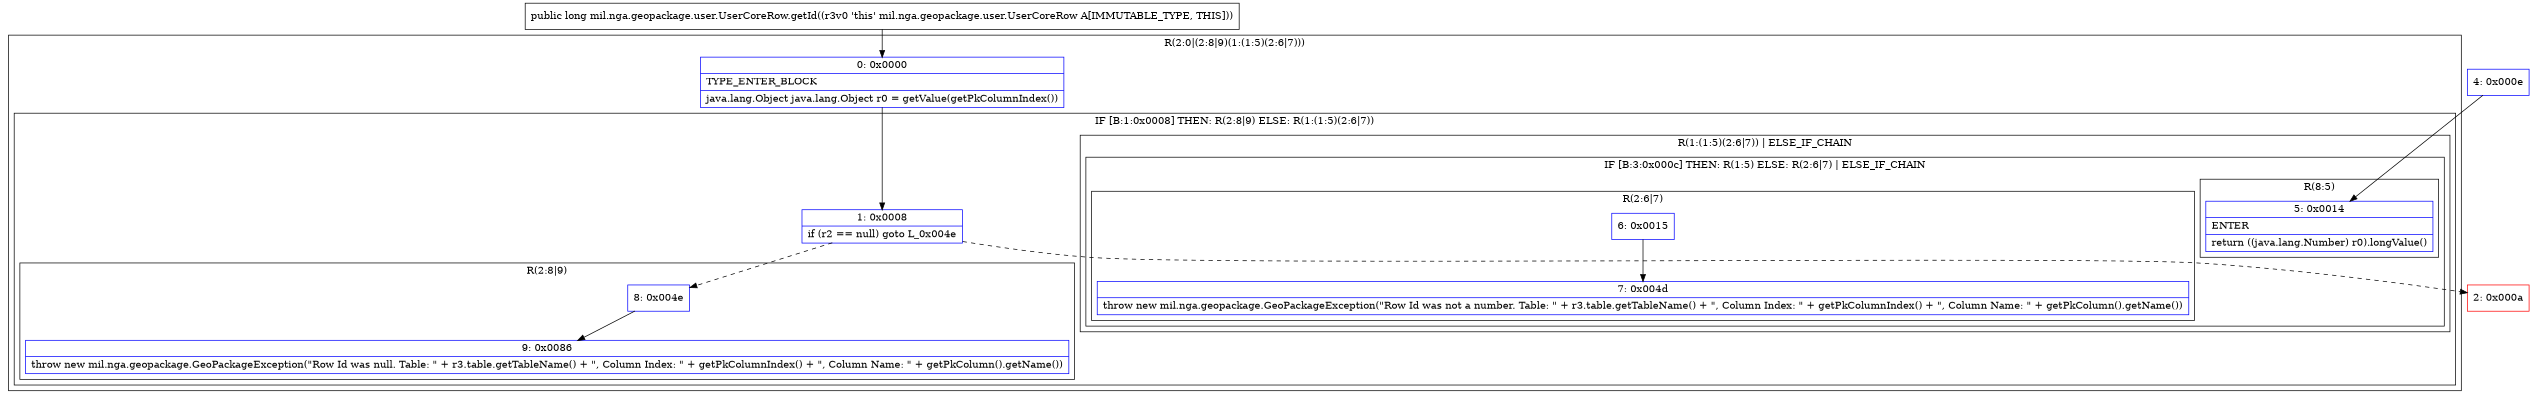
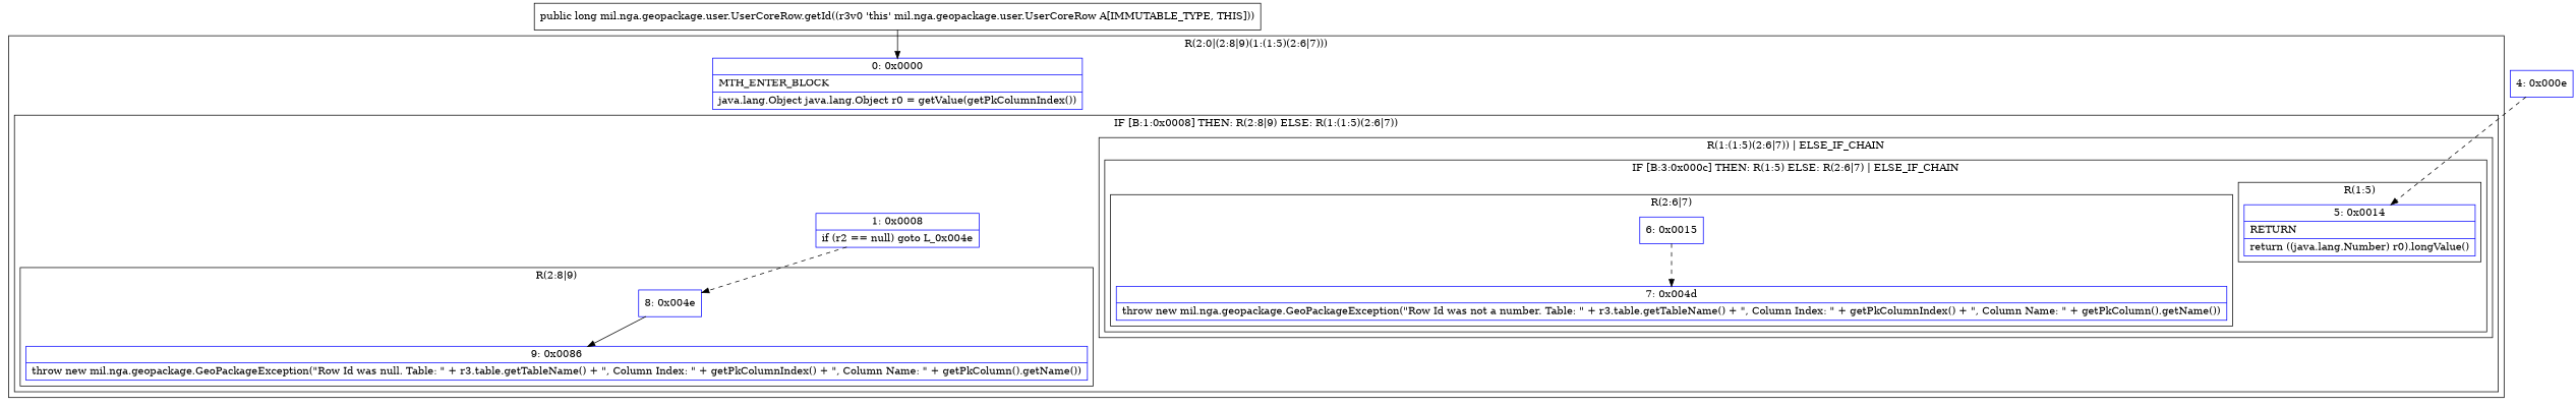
  digraph {
    node [color=blue shape=record]
    n1 [label="{8\:\ 0x004e}"]
    n2 [label="{9\:\ 0x0086|throw new mil.nga.geopackage.GeoPackageException(\"Row Id was null. Table: \" + r3.table.getTableName() + \", Column Index: \" + getPkColumnIndex() + \", Column Name: \" + getPkColumn().getName())\l}"]
-   n3 [label="{5\:\ 0x0014|ENTER\l|return ((java.lang.Number) r0).longValue()\l}"]
+   n3 [label="{5\:\ 0x0014|RETURN\l|return ((java.lang.Number) r0).longValue()\l}"]
    n4 [label="{6\:\ 0x0015}"]
    n5 [label="{7\:\ 0x004d|throw new mil.nga.geopackage.GeoPackageException(\"Row Id was not a number. Table: \" + r3.table.getTableName() + \", Column Index: \" + getPkColumnIndex() + \", Column Name: \" + getPkColumn().getName())\l}"]
    n6 [label="{1\:\ 0x0008|if (r2 == null) goto L_0x004e\l}"]
-   n7 [label="{0\:\ 0x0000|TYPE_ENTER_BLOCK\l|java.lang.Object java.lang.Object r0 = getValue(getPkColumnIndex())\l}"]
-   n8 [color=red label="{2\:\ 0x000a}"]
+   n7 [label="{0\:\ 0x0000|MTH_ENTER_BLOCK\l|java.lang.Object java.lang.Object r0 = getValue(getPkColumnIndex())\l}"]
    n9 [label="{4\:\ 0x000e}"]
    n10 [label="{public long mil.nga.geopackage.user.UserCoreRow.getId((r3v0 'this' mil.nga.geopackage.user.UserCoreRow A[IMMUTABLE_TYPE, THIS])) }" color=""]
    subgraph cluster_1 {
      label="R(2:0|(2:8|9)(1:(1:5)(2:6|7)))"
      n7
      subgraph cluster_2 {
        label="IF [B:1:0x0008] THEN: R(2:8|9) ELSE: R(1:(1:5)(2:6|7))"
        n6
        subgraph cluster_3 {
          label="R(2:8|9)"
          n1
          n2
        }
        subgraph cluster_4 {
          label="R(1:(1:5)(2:6|7)) | ELSE_IF_CHAIN\l"
          subgraph cluster_5 {
            label="IF [B:3:0x000c] THEN: R(1:5) ELSE: R(2:6|7) | ELSE_IF_CHAIN\l"
            subgraph cluster_6 {
-             label="R(8:5)"
+             label="R(1:5)"
              n3
            }
            subgraph cluster_7 {
              label="R(2:6|7)"
              n4
              n5
            }
          }
        }
      }
    }
    n1 -> n2
-   n4 -> n5
+   n4 -> n5 [style=dashed]
    n6 -> n1 [style=dashed]
-   n6 -> n8 [style=dashed]
-   n7 -> n6
-   n9 -> n3
+   n9 -> n3 [style=dashed]
    n10 -> n7
  }
